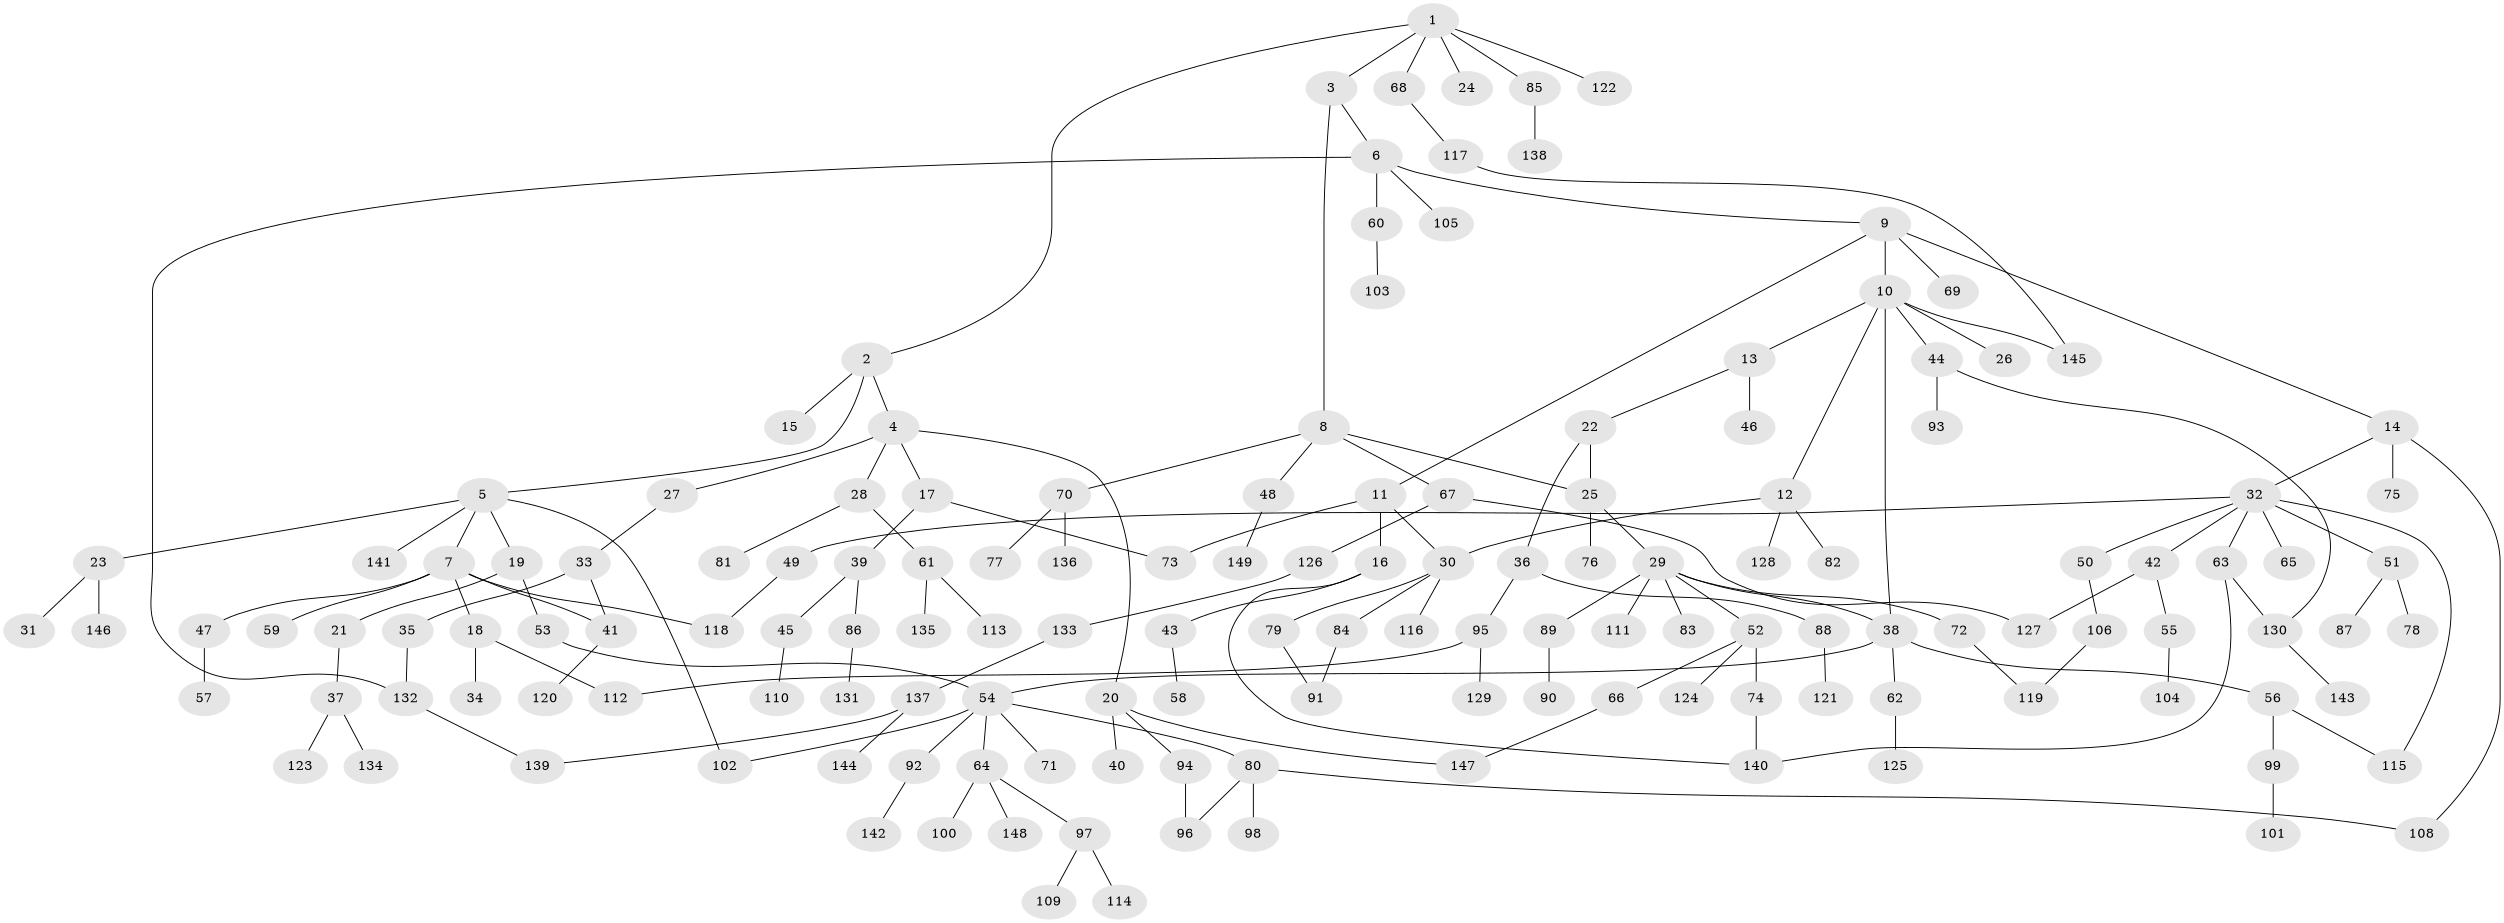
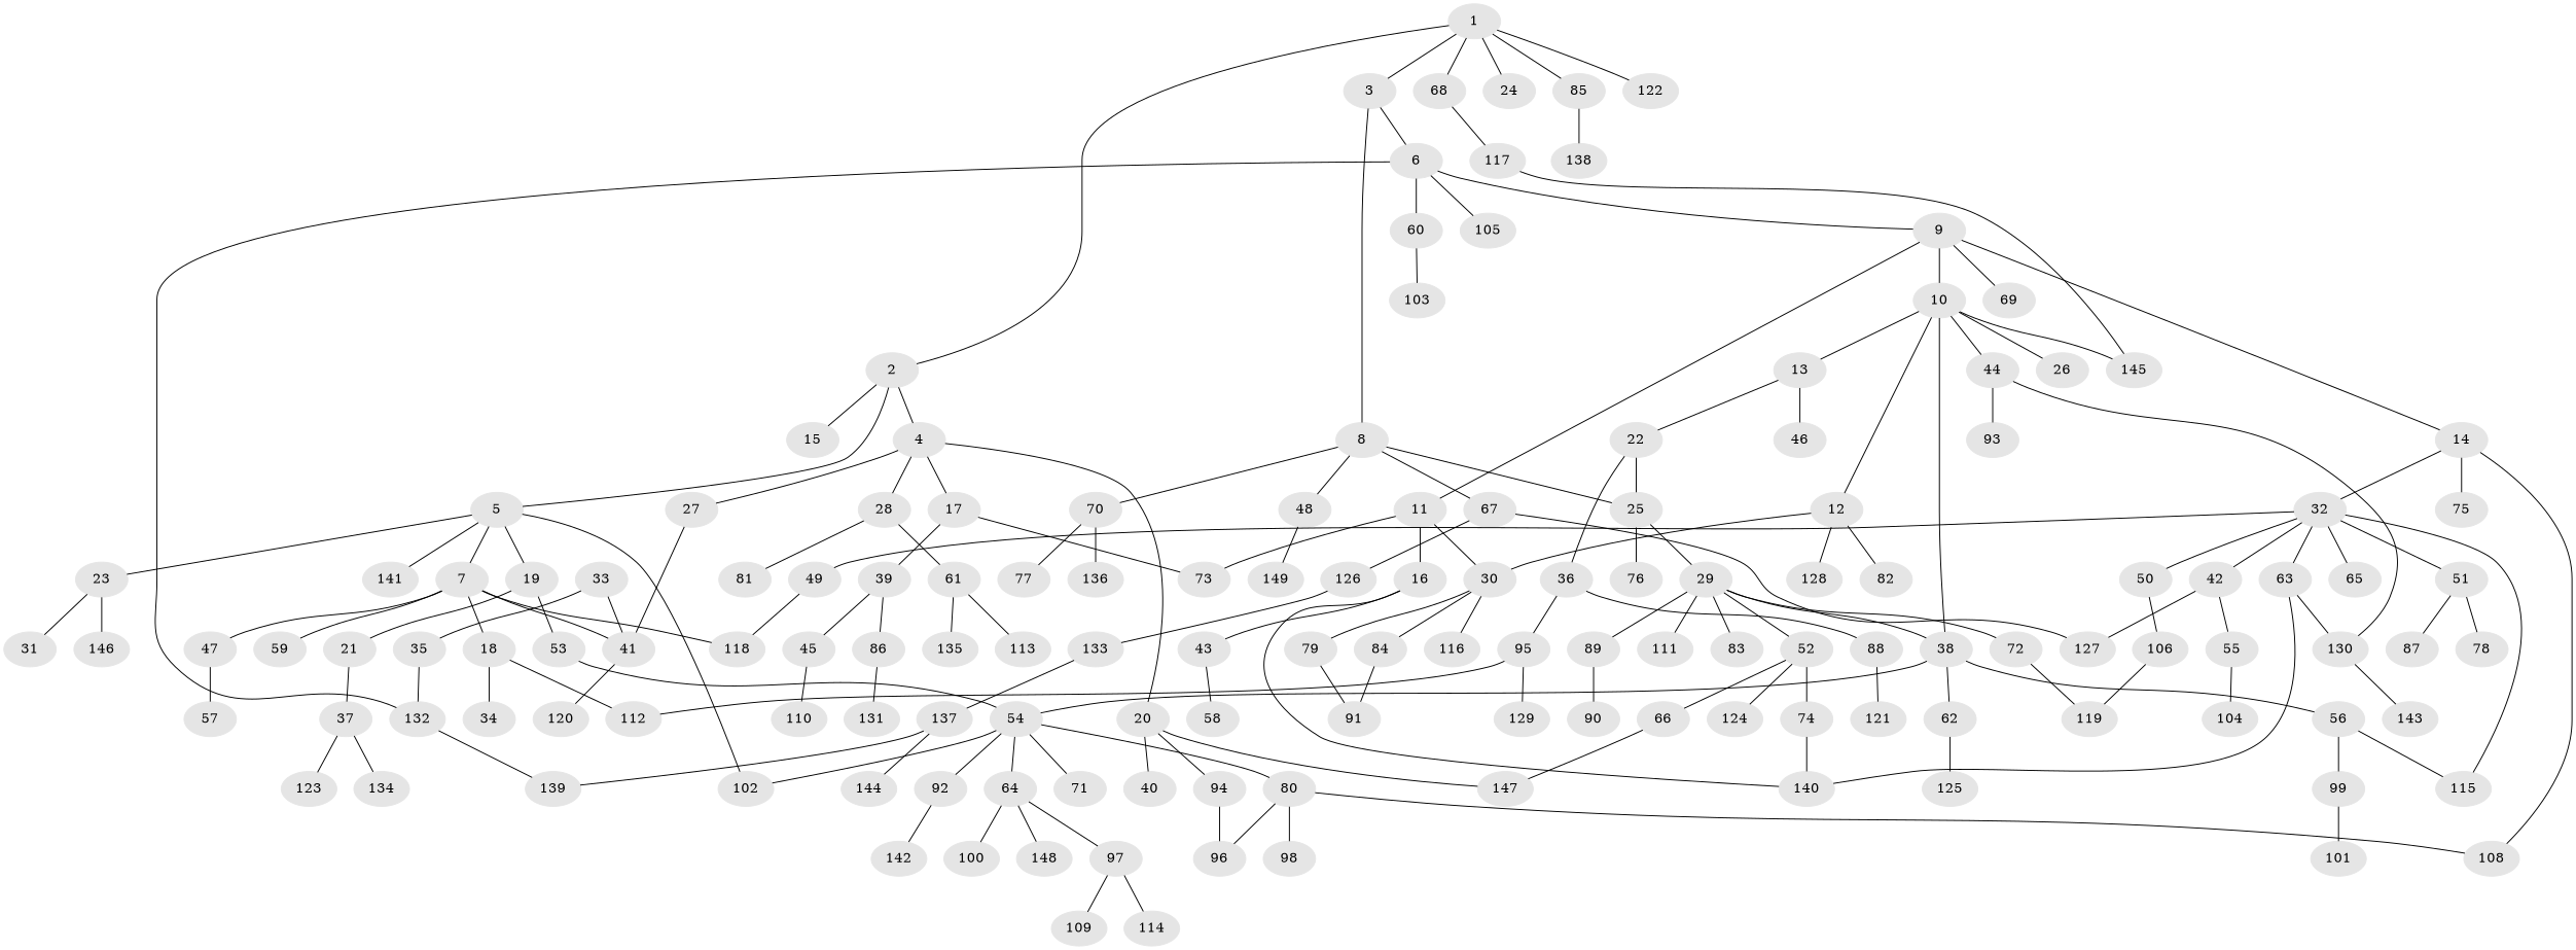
  graph {
    node [color=gray90 style=filled]
    1
    2
    3
    24
    68
    85
    122
    4
    5
    15
    6
    8
    117
    138
    17
    20
    27
    28
    7
    19
    23
    102
    141
    9
    60
    105
    132
    25
    48
    67
    70
    73
    39
    40
    94
    147
    33
    61
    81
    18
    41
    47
    59
    118
    21
    53
    31
    146
    10
    11
    14
    69
    103
    139
    112
    34
    120
    57
    29
    76
    149
    127
    126
    77
    136
    12
    13
    26
    38
    44
    145
    16
    30
    32
    75
    108
    82
    128
    22
    46
    54
    56
    62
    93
    130
    43
    140
    79
    84
    116
    36
    42
    49
    50
    51
    63
    65
    115
    58
    45
    86
    37
    96
    123
    134
    88
    95
    52
    72
    83
    89
    111
    35
    113
    135
    66
    74
    124
    119
    90
    91
    55
    106
    78
    87
    121
    129
    64
    71
    80
    92
    99
    125
    110
    131
    104
    143
    97
    100
    148
    98
    142
    101
    109
    114
    133
    137
    144
    1 -- 2
    1 -- 3
    1 -- 24
    1 -- 68
    1 -- 85
    1 -- 122
    2 -- 4
    2 -- 5
    2 -- 15
    3 -- 6
    3 -- 8
    68 -- 117
    85 -- 138
    4 -- 17
    4 -- 20
    4 -- 27
    4 -- 28
    5 -- 7
    5 -- 19
    5 -- 23
    5 -- 102
    5 -- 141
    6 -- 9
    6 -- 60
    6 -- 105
    6 -- 132
    8 -- 25
    8 -- 48
    8 -- 67
    8 -- 70
    117 -- 145
    17 -- 73
    17 -- 39
    20 -- 40
    20 -- 94
    20 -- 147
-   27 -- 33
+   27 -- 41
    28 -- 61
    28 -- 81
    7 -- 18
    7 -- 41
    7 -- 47
    7 -- 59
    7 -- 118
    19 -- 21
    19 -- 53
    23 -- 31
    23 -- 146
    9 -- 10
    9 -- 11
    9 -- 14
    9 -- 69
    60 -- 103
    132 -- 139
    25 -- 29
    25 -- 76
    48 -- 149
    67 -- 127
    67 -- 126
    70 -- 77
    70 -- 136
    39 -- 45
    39 -- 86
    94 -- 96
    33 -- 41
    33 -- 35
    61 -- 113
    61 -- 135
    18 -- 112
    18 -- 34
    41 -- 120
    47 -- 57
    21 -- 37
    53 -- 54
    10 -- 12
    10 -- 13
    10 -- 26
    10 -- 38
    10 -- 44
    10 -- 145
    11 -- 73
    11 -- 16
    11 -- 30
    14 -- 32
    14 -- 75
    14 -- 108
    29 -- 38
    29 -- 52
    29 -- 72
    29 -- 83
    29 -- 89
    29 -- 111
    126 -- 133
    12 -- 30
    12 -- 82
    12 -- 128
    13 -- 22
    13 -- 46
    38 -- 54
    38 -- 56
    38 -- 62
    44 -- 93
    44 -- 130
    16 -- 43
    16 -- 140
    30 -- 79
    30 -- 84
    30 -- 116
    32 -- 42
    32 -- 49
    32 -- 50
    32 -- 51
    32 -- 63
    32 -- 65
    32 -- 115
    22 -- 25
    22 -- 36
    54 -- 102
    54 -- 64
    54 -- 71
    54 -- 80
    54 -- 92
    56 -- 115
    56 -- 99
    62 -- 125
    130 -- 143
    43 -- 58
    79 -- 91
    84 -- 91
    36 -- 88
    36 -- 95
    42 -- 127
    42 -- 55
    49 -- 118
    50 -- 106
    51 -- 78
    51 -- 87
    63 -- 130
    63 -- 140
    45 -- 110
    86 -- 131
    37 -- 123
    37 -- 134
    88 -- 121
    95 -- 112
    95 -- 129
    52 -- 66
    52 -- 74
    52 -- 124
    72 -- 119
    89 -- 90
    35 -- 132
    66 -- 147
    74 -- 140
    55 -- 104
    106 -- 119
    64 -- 97
    64 -- 100
    64 -- 148
    80 -- 108
    80 -- 96
    80 -- 98
    92 -- 142
    99 -- 101
    97 -- 109
    97 -- 114
    133 -- 137
    137 -- 139
    137 -- 144
  }
